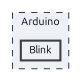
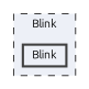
  digraph {
    compound=true
    fontname=Ubuntu
    n1 [color=grey25 fillcolor="#edf0f7" fontname=Ubuntu fontsize=10 height=0.2 label=Blink shape=box style="filled,bold" width=0.4]
    subgraph cluster_1 {
      bgcolor="#edf0f7"
      fontsize=10
-     label=Arduino
+     label=Blink
      pencolor=grey25
      style="filled,dashed"
      n1
    }
  }
